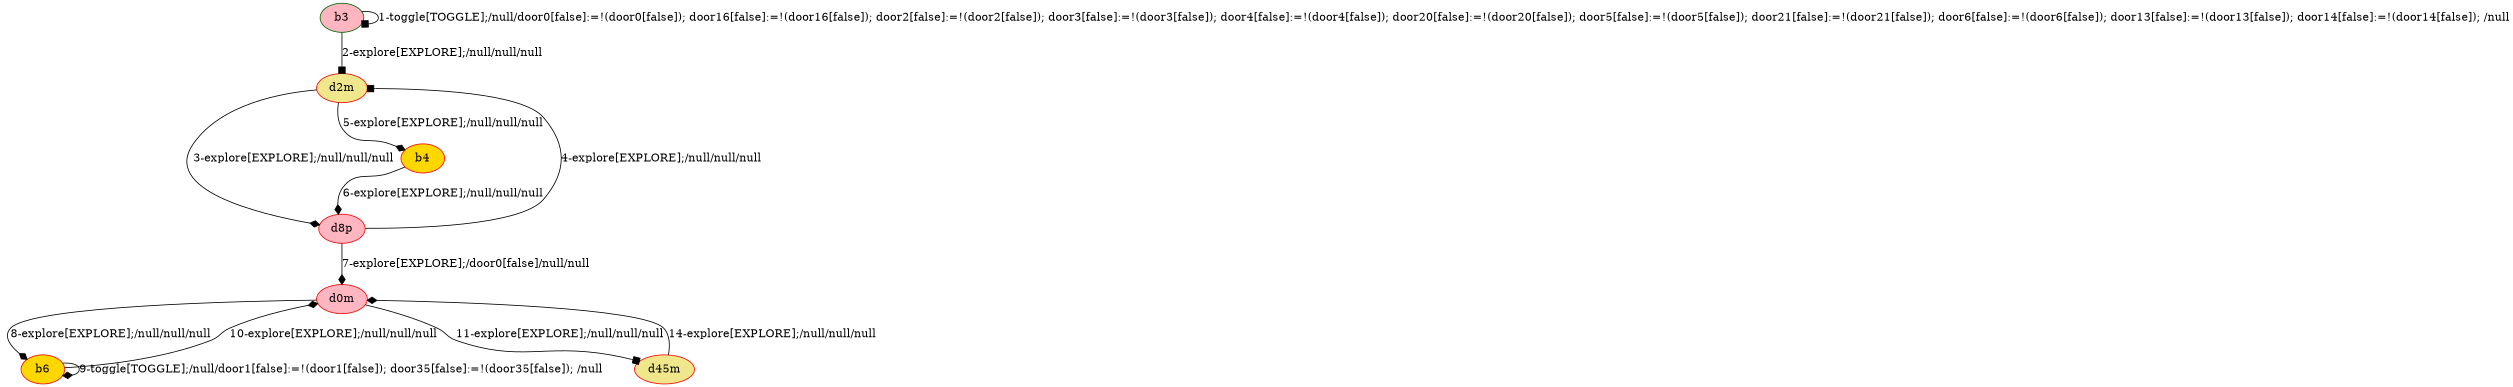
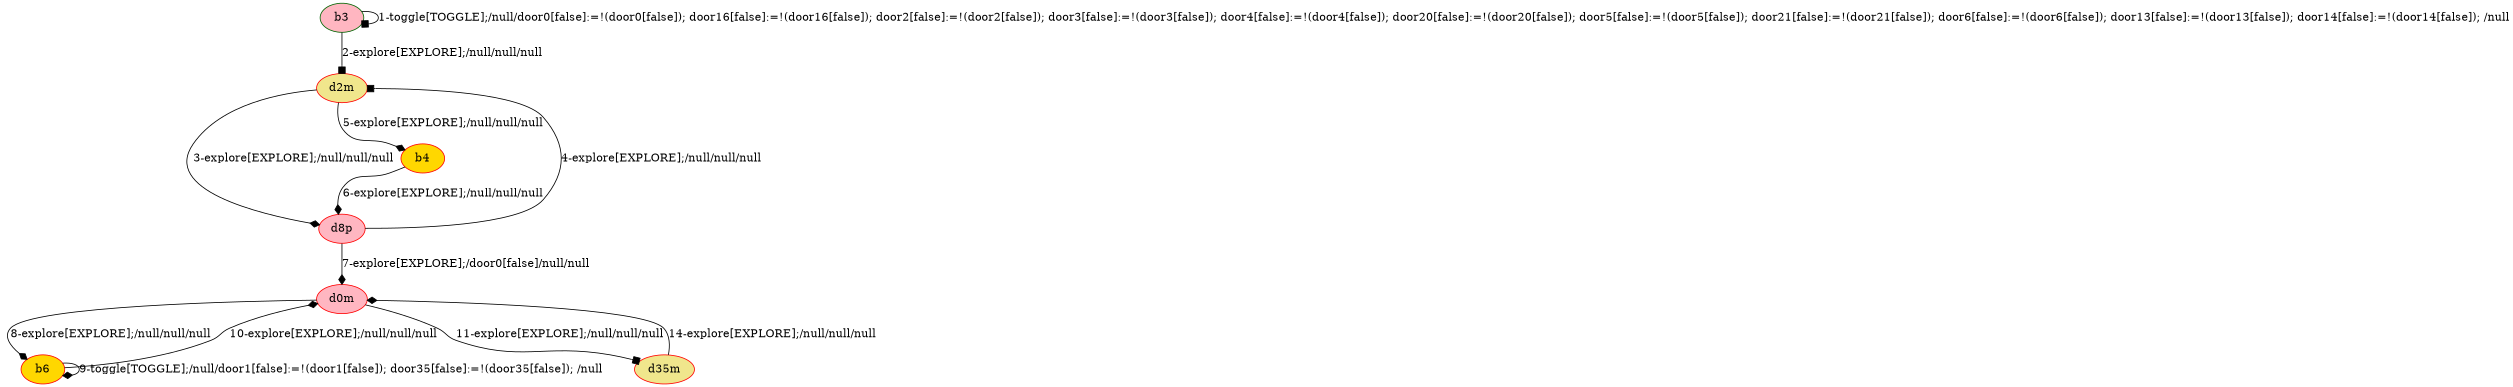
  digraph {
    node [color=red fillcolor=lightpink style=filled]
    edge [arrowhead=diamond]
    b3 [color=darkgreen]
    d2m [fillcolor=khaki]
    n3 [label=d8p]
    b4 [fillcolor=gold]
    d0m
    b6 [fillcolor=gold]
-   d35m [fillcolor=khaki label=d45m]
+   d35m [fillcolor=khaki]
    b3 -> b3 [arrowhead=box label="1-toggle[TOGGLE];/null/door0[false]:=!(door0[false]); door16[false]:=!(door16[false]); door2[false]:=!(door2[false]); door3[false]:=!(door3[false]); door4[false]:=!(door4[false]); door20[false]:=!(door20[false]); door5[false]:=!(door5[false]); door21[false]:=!(door21[false]); door6[false]:=!(door6[false]); door13[false]:=!(door13[false]); door14[false]:=!(door14[false]); /null"]
    b3 -> d2m [arrowhead=box label="2-explore[EXPLORE];/null/null/null"]
    d2m -> n3 [label="3-explore[EXPLORE];/null/null/null"]
    d2m -> b4 [label="5-explore[EXPLORE];/null/null/null"]
    n3 -> d2m [arrowhead=box label="4-explore[EXPLORE];/null/null/null"]
    n3 -> d0m [label="7-explore[EXPLORE];/door0[false]/null/null"]
    b4 -> n3 [label="6-explore[EXPLORE];/null/null/null"]
    d0m -> b6 [label="8-explore[EXPLORE];/null/null/null"]
    d0m -> d35m [arrowhead=box label="11-explore[EXPLORE];/null/null/null"]
    b6 -> d0m [label="10-explore[EXPLORE];/null/null/null"]
    b6 -> b6 [label="9-toggle[TOGGLE];/null/door1[false]:=!(door1[false]); door35[false]:=!(door35[false]); /null"]
    d35m -> d0m [label="14-explore[EXPLORE];/null/null/null"]
  }
